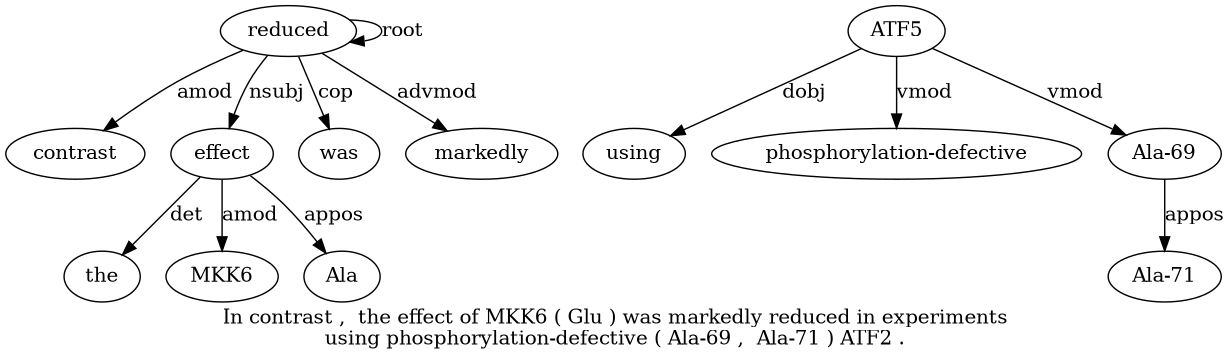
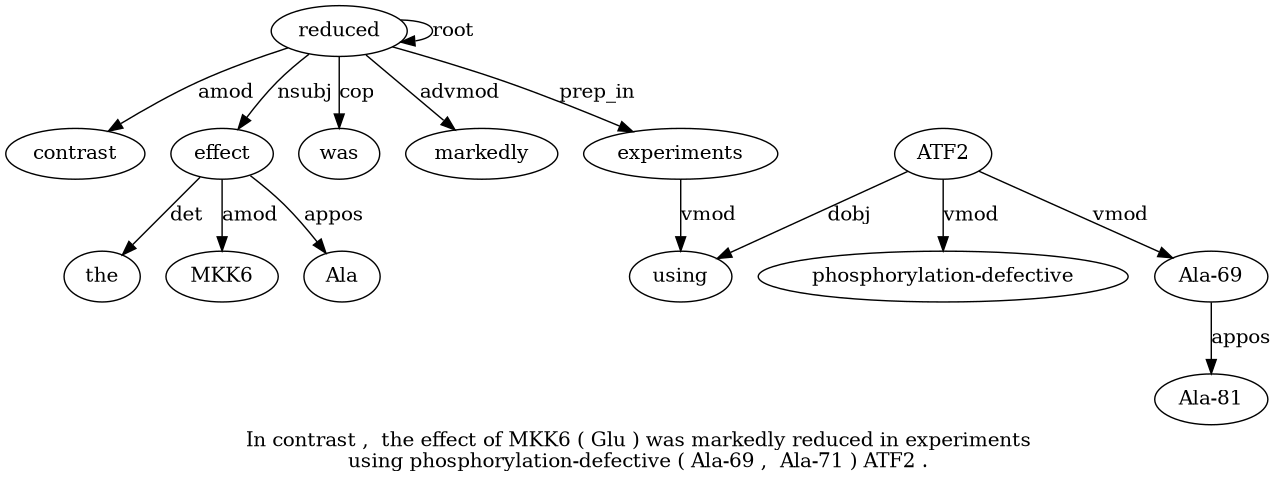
  digraph {
    label="In contrast ,  the effect of MKK6 ( Glu ) was markedly reduced in experiments\nusing phosphorylation-defective ( Ala-69 ,  Ala-71 ) ATF2 ."
    node [fillcolor=white style=filled]
    n1 [label=reduced]
    n2 [label=contrast]
    n3 [label=effect]
    n4 [label=was]
    n5 [label=markedly]
+   n6 [label=experiments]
    n7 [label=the]
    n8 [label=MKK6]
    n9 [label=Ala]
    n10 [label=using]
-   n11 [label=ATF5]
+   n11 [label=ATF2]
    n12 [label="phosphorylation-defective"]
    n13 [label="Ala-69"]
-   n14 [label="Ala-71"]
+   n14 [label="Ala-81"]
    n1 -> n1 [label=root]
    n1 -> n2 [label=amod]
    n1 -> n3 [label=nsubj]
    n1 -> n4 [label=cop]
    n1 -> n5 [label=advmod]
+   n1 -> n6 [label=prep_in]
    n3 -> n7 [label=det]
    n3 -> n8 [label=amod]
    n3 -> n9 [label=appos]
+   n6 -> n10 [label=vmod]
    n11 -> n10 [label=dobj]
    n11 -> n12 [label=vmod]
    n11 -> n13 [label=vmod]
    n13 -> n14 [label=appos]
  }
